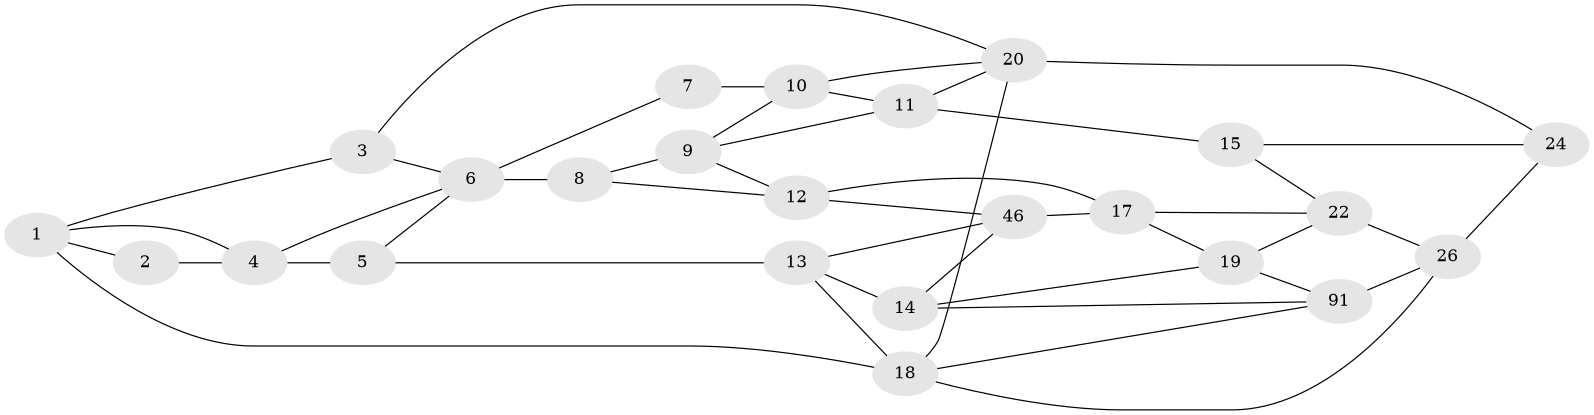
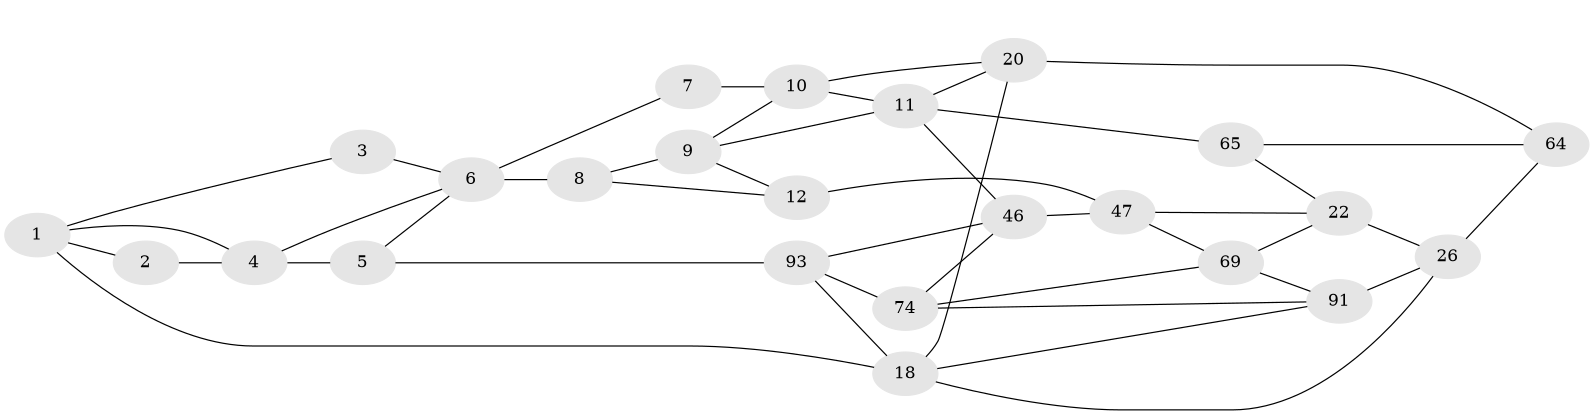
  graph {
    rankdir=LR
    node [color=gray90 style=filled]
    edge [weight=1.0]
    1
    2
    3
    4
    18
    6
    20
    5
    n9 [label=91]
    n10 [label=26]
    7
    8
    10
-   24
-   13
+   24 [label=64]
+   13 [label=93]
    n16 [label=46]
-   14
+   14 [label=74]
    9
    12
    11
-   17
-   15
+   17 [label=47]
+   15 [label=65]
    22
-   19
+   19 [label=69]
    1 -- 2
    1 -- 3
    1 -- 4
    1 -- 18
    2 -- 4 [weight=2.0]
    3 -- 6
-   3 -- 20
    4 -- 6
    4 -- 5
    18 -- 20 [weight=2.0]
    18 -- n9
    18 -- n10
    6 -- 7
    6 -- 8 [weight=2.0]
    20 -- 24
    5 -- 6
    5 -- 13 [weight=2.0]
    n9 -- n10
    n10 -- 24
    7 -- 10 [weight=2.0]
    8 -- 9
    8 -- 12
    10 -- 20
    10 -- 11
    13 -- 18
    13 -- n16
    13 -- 14
    n16 -- 17
    14 -- n9
    14 -- n16
    14 -- 19
    9 -- 10
    9 -- 12
    9 -- 11
-   12 -- n16
+   11 -- n16
    12 -- 17
    11 -- 20
    11 -- 15
    17 -- 22
    17 -- 19
    15 -- 24 [weight=2.0]
    15 -- 22
    22 -- n10
    19 -- n9
    19 -- 22
  }
